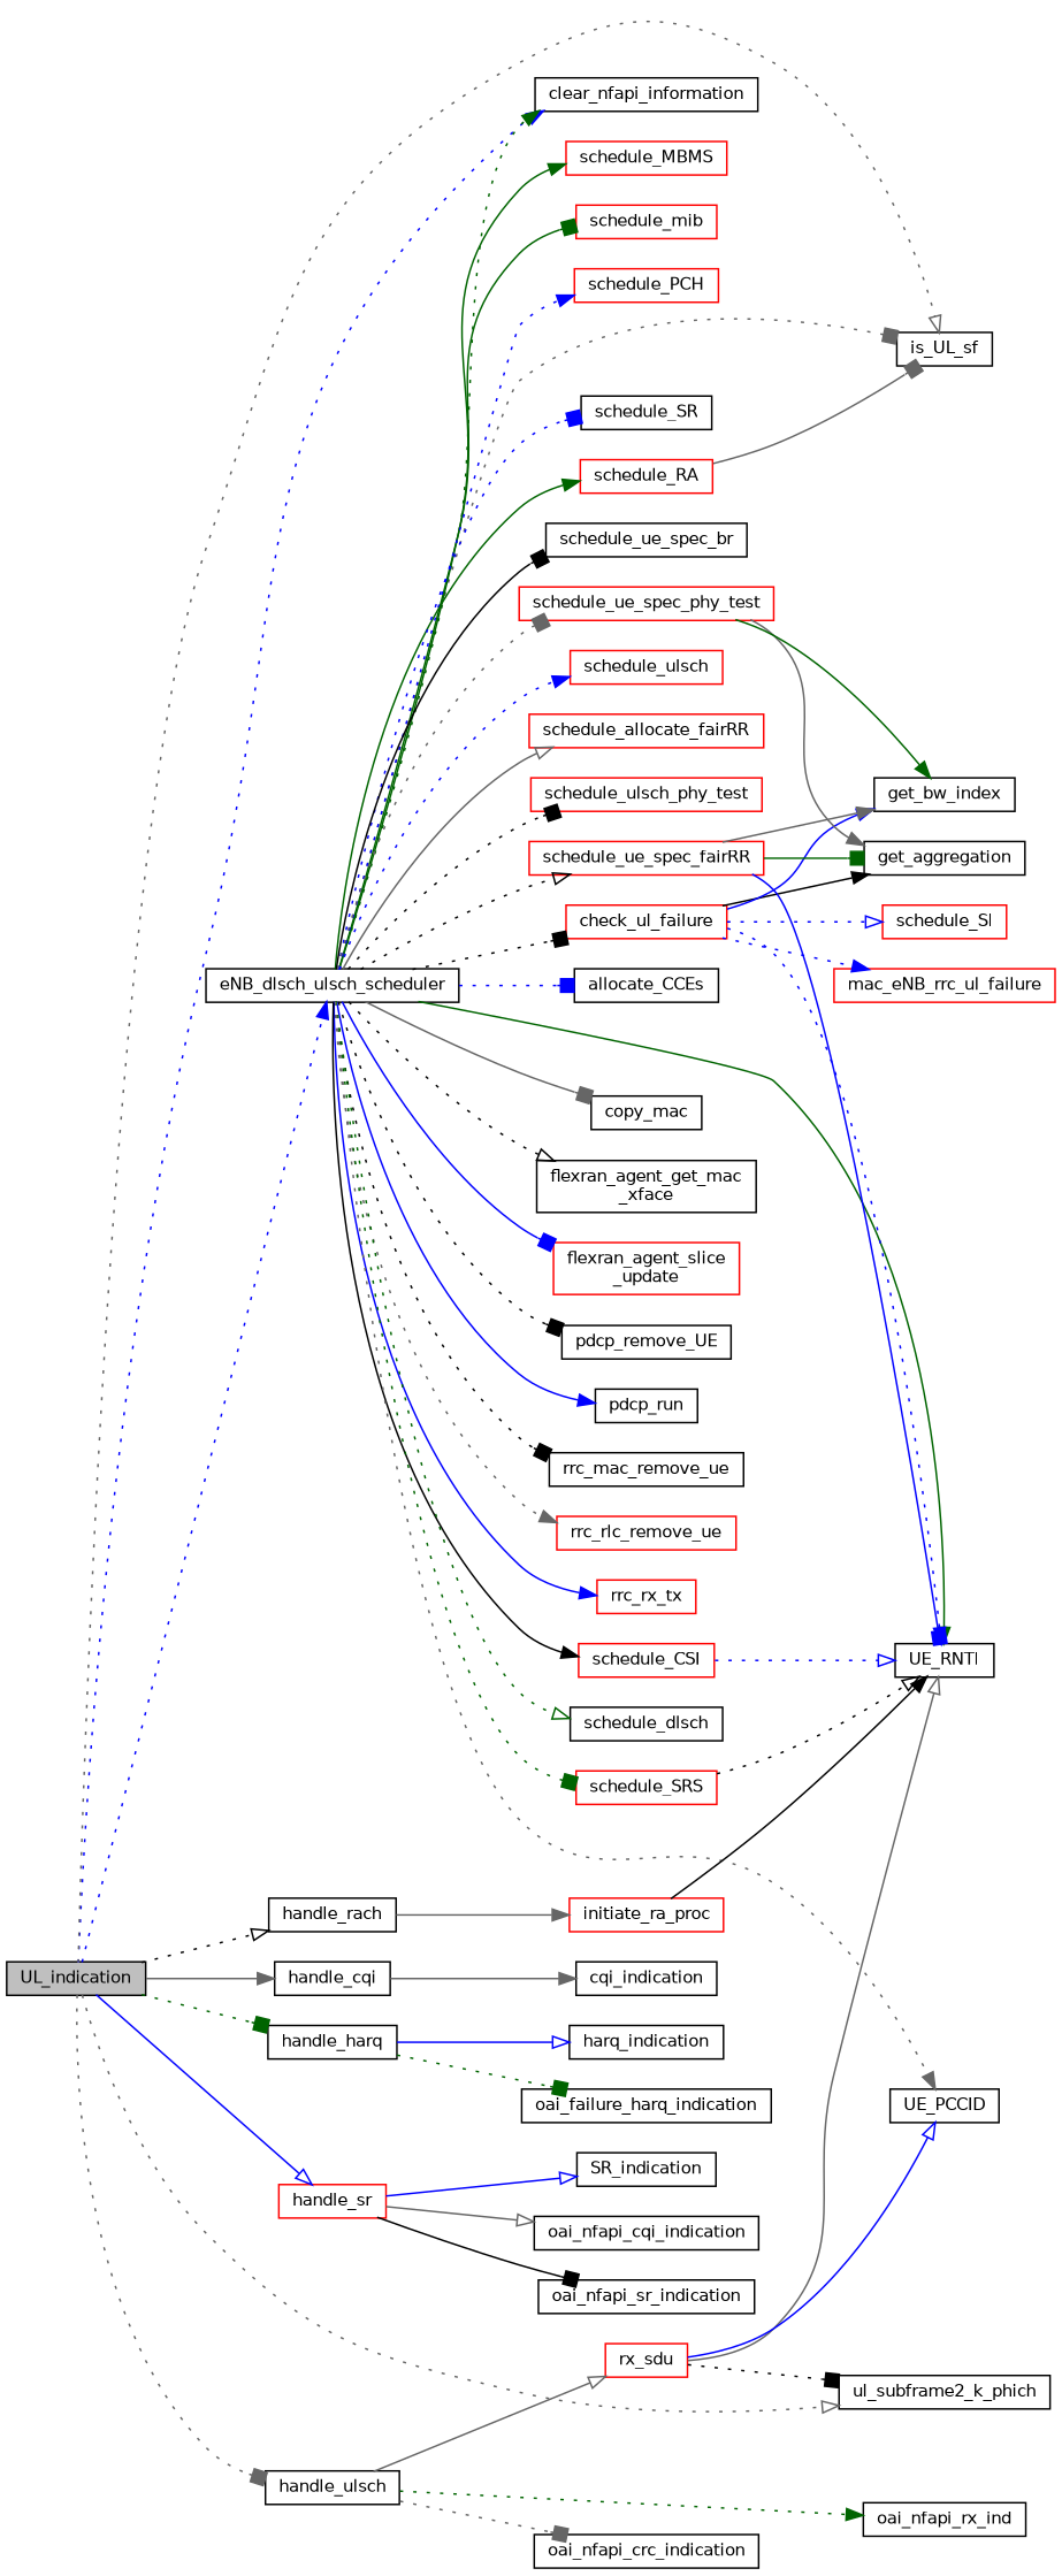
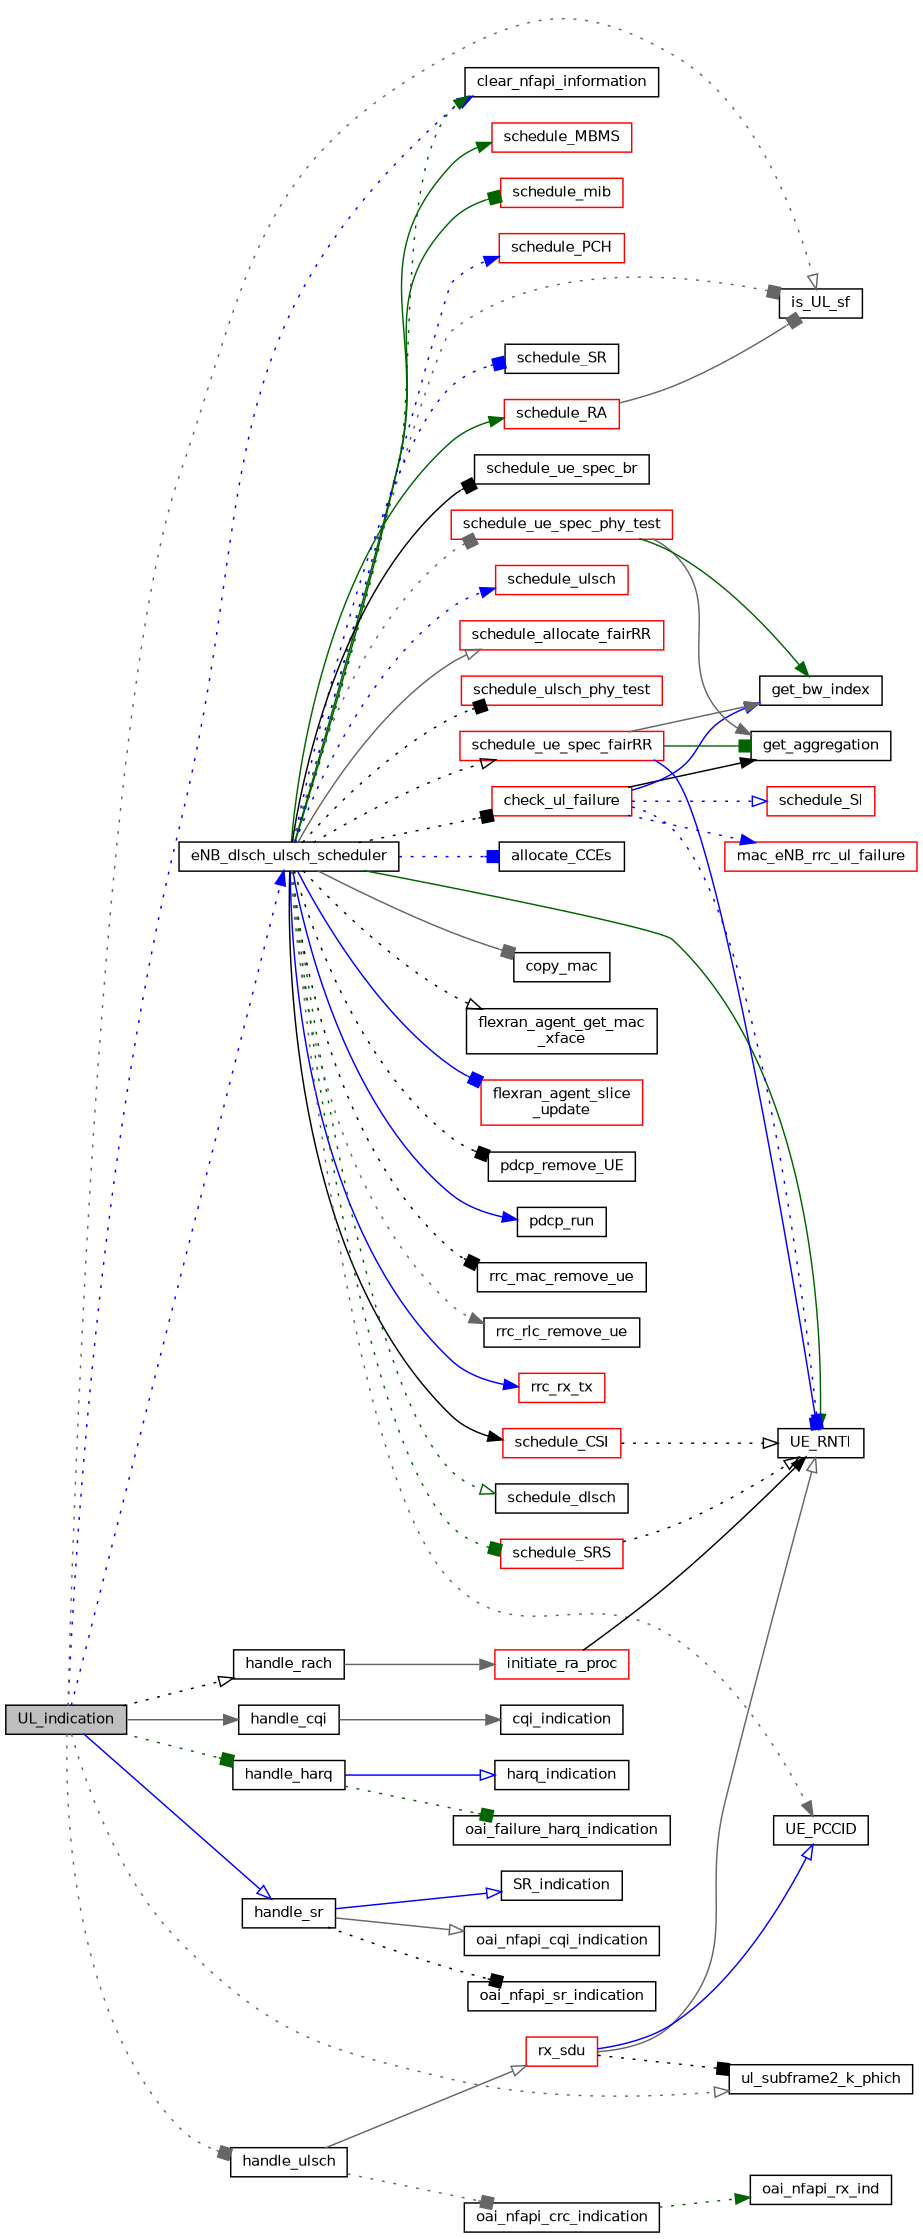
  digraph {
    rankdir=LR
    node [color=black fillcolor=white fontname=Helvetica fontsize=10 shape=record style=filled]
    edge [arrowhead=normal color=blue fontname=Helvetica fontsize=10 labelfontname=Helvetica labelfontsize=10 style=dotted]
    n1 [fillcolor=grey75 fontcolor=black height=0.2 label=UL_indication width=0.4]
    n2 [height=0.2 label=clear_nfapi_information width=0.4]
    n3 [height=0.2 label=eNB_dlsch_ulsch_scheduler width=0.4]
    n4 [height=0.2 label=is_UL_sf width=0.4]
    n5 [height=0.2 label=handle_cqi width=0.4]
    n6 [height=0.2 label=handle_harq width=0.4]
    n7 [height=0.2 label=handle_rach width=0.4]
-   n8 [color=red height=0.2 label=handle_sr width=0.4]
+   n8 [height=0.2 label=handle_sr width=0.4]
    n9 [height=0.2 label=handle_ulsch width=0.4]
    n10 [height=0.2 label=ul_subframe2_k_phich width=0.4]
    n11 [height=0.2 label=allocate_CCEs width=0.4]
    n12 [color=red height=0.2 label=check_ul_failure width=0.4]
    n13 [height=0.2 label=UE_RNTI width=0.4]
    n14 [height=0.2 label=copy_mac width=0.4]
    n15 [height=0.2 label="flexran_agent_get_mac\l_xface" width=0.4]
    n16 [color=red height=0.2 label="flexran_agent_slice\l_update" width=0.4]
    n17 [height=0.2 label=pdcp_remove_UE width=0.4]
    n18 [height=0.2 label=pdcp_run width=0.4]
    n19 [height=0.2 label=rrc_mac_remove_ue width=0.4]
-   n20 [color=red height=0.2 label=rrc_rlc_remove_ue width=0.4]
+   n20 [height=0.2 label=rrc_rlc_remove_ue width=0.4]
    n21 [color=red height=0.2 label=rrc_rx_tx width=0.4]
    n22 [color=red height=0.2 label=schedule_CSI width=0.4]
    n23 [height=0.2 label=schedule_dlsch width=0.4]
    n24 [color=red height=0.2 label=schedule_MBMS width=0.4]
    n25 [color=red height=0.2 label=schedule_mib width=0.4]
    n26 [color=red height=0.2 label=schedule_PCH width=0.4]
    n27 [color=red height=0.2 label=schedule_RA width=0.4]
    n28 [height=0.2 label=schedule_SR width=0.4]
    n29 [color=red height=0.2 label=schedule_SRS width=0.4]
    n30 [height=0.2 label=schedule_ue_spec_br width=0.4]
    n31 [color=red height=0.2 label=schedule_ue_spec_fairRR width=0.4]
    n32 [color=red height=0.2 label=schedule_ue_spec_phy_test width=0.4]
    n33 [color=red height=0.2 label=schedule_ulsch width=0.4]
    n34 [color=red height=0.2 label=schedule_allocate_fairRR width=0.4]
    n35 [color=red height=0.2 label=schedule_ulsch_phy_test width=0.4]
    n36 [height=0.2 label=UE_PCCID width=0.4]
    n37 [height=0.2 label=cqi_indication width=0.4]
    n38 [height=0.2 label=harq_indication width=0.4]
    n39 [height=0.2 label=oai_failure_harq_indication width=0.4]
    n40 [color=red height=0.2 label=initiate_ra_proc width=0.4]
    n41 [height=0.2 label=oai_nfapi_cqi_indication width=0.4]
    n42 [height=0.2 label=oai_nfapi_sr_indication width=0.4]
    n43 [height=0.2 label=SR_indication width=0.4]
    n44 [height=0.2 label=oai_nfapi_crc_indication width=0.4]
    n45 [height=0.2 label=oai_nfapi_rx_ind width=0.4]
    n46 [color=red height=0.2 label=rx_sdu width=0.4]
    n47 [color=red height=0.2 label=schedule_SI width=0.4]
    n48 [height=0.2 label=get_aggregation width=0.4]
    n49 [height=0.2 label=get_bw_index width=0.4]
    n50 [color=red height=0.2 label=mac_eNB_rrc_ul_failure width=0.4]
    n1 -> n2
    n1 -> n3
    n1 -> n4 [arrowhead=onormal color=gray40]
    n1 -> n5 [color=gray40 style=solid]
    n1 -> n6 [arrowhead=box color=darkgreen]
    n1 -> n7 [arrowhead=onormal color=black]
    n1 -> n8 [arrowhead=onormal style=solid]
    n1 -> n9 [arrowhead=box color=gray40]
    n1 -> n10 [arrowhead=onormal color=gray40]
    n3 -> n2 [color=darkgreen]
    n3 -> n4 [arrowhead=box color=gray40]
    n3 -> n11 [arrowhead=box]
    n3 -> n12 [arrowhead=box color=black]
    n3 -> n13 [color=darkgreen style=solid]
    n3 -> n14 [arrowhead=box color=gray40 style=solid]
    n3 -> n15 [arrowhead=onormal color=black]
    n3 -> n16 [arrowhead=box style=solid]
    n3 -> n17 [arrowhead=box color=black]
    n3 -> n18 [style=solid]
    n3 -> n19 [arrowhead=box color=black]
    n3 -> n20 [color=gray40]
    n3 -> n21 [style=solid]
    n3 -> n22 [color=black style=solid]
    n3 -> n23 [arrowhead=onormal color=darkgreen]
    n3 -> n24 [color=darkgreen style=solid]
    n3 -> n25 [arrowhead=box color=darkgreen style=solid]
    n3 -> n26
    n3 -> n27 [color=darkgreen style=solid]
    n3 -> n28 [arrowhead=box]
    n3 -> n29 [arrowhead=box color=darkgreen]
    n3 -> n30 [arrowhead=box color=black style=solid]
    n3 -> n31 [arrowhead=onormal color=black]
    n3 -> n32 [arrowhead=box color=gray40]
    n3 -> n33
    n3 -> n34 [arrowhead=onormal color=gray40 style=solid]
    n3 -> n35 [arrowhead=box color=black]
    n3 -> n36 [color=gray40]
    n5 -> n37 [color=gray40 style=solid]
    n6 -> n38 [arrowhead=onormal style=solid]
    n6 -> n39 [arrowhead=box color=darkgreen]
    n7 -> n40 [color=gray40 style=solid]
    n8 -> n41 [arrowhead=onormal color=gray40 style=solid]
-   n8 -> n42 [arrowhead=box color=black style=solid]
+   n8 -> n42 [arrowhead=box color=black]
    n8 -> n43 [arrowhead=onormal style=solid]
    n9 -> n44 [arrowhead=box color=gray40]
-   n9 -> n45 [color=darkgreen]
+   n44 -> n45 [color=darkgreen]
    n9 -> n46 [arrowhead=onormal color=gray40 style=solid]
    n12 -> n13
    n12 -> n47 [arrowhead=onormal]
    n12 -> n48 [color=black style=solid]
    n12 -> n49 [style=solid]
    n12 -> n50
-   n22 -> n13 [arrowhead=onormal]
+   n22 -> n13 [arrowhead=onormal color=black]
    n27 -> n4 [arrowhead=box color=gray40 style=solid]
    n29 -> n13 [arrowhead=onormal color=black]
    n31 -> n13 [arrowhead=box style=solid]
    n31 -> n48 [arrowhead=box color=darkgreen style=solid]
    n31 -> n49 [color=gray40 style=solid]
    n32 -> n48 [color=gray40 style=solid]
    n32 -> n49 [color=darkgreen style=solid]
    n40 -> n13 [color=black style=solid]
    n46 -> n10 [arrowhead=box color=black]
    n46 -> n13 [arrowhead=onormal color=gray40 style=solid]
    n46 -> n36 [arrowhead=onormal style=solid]
  }
